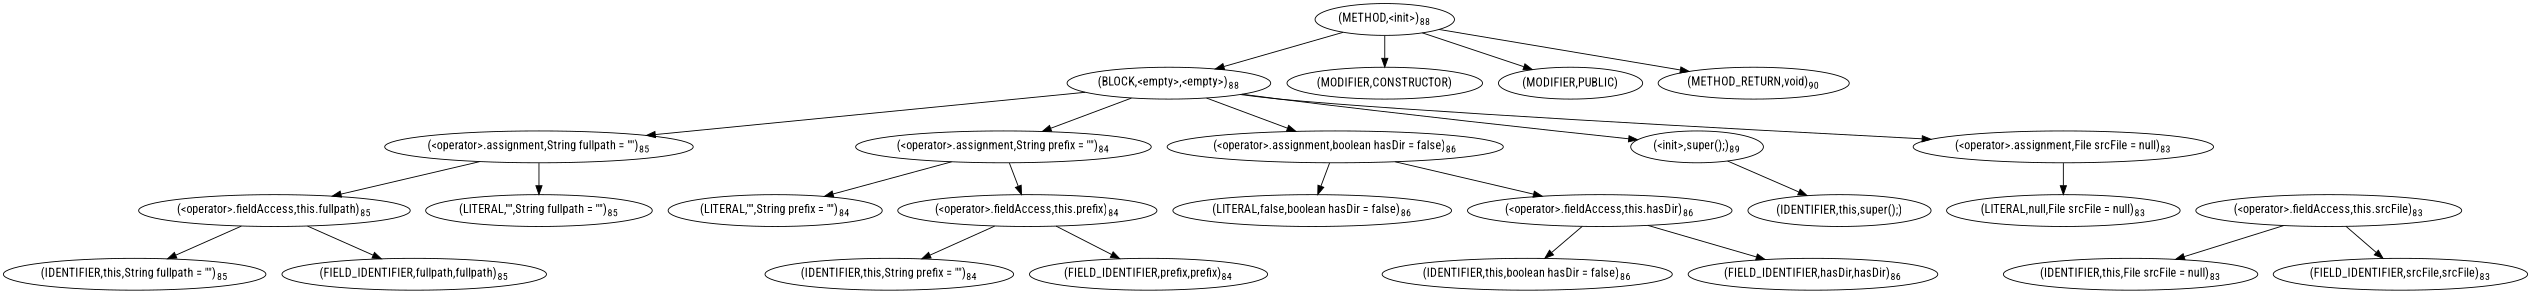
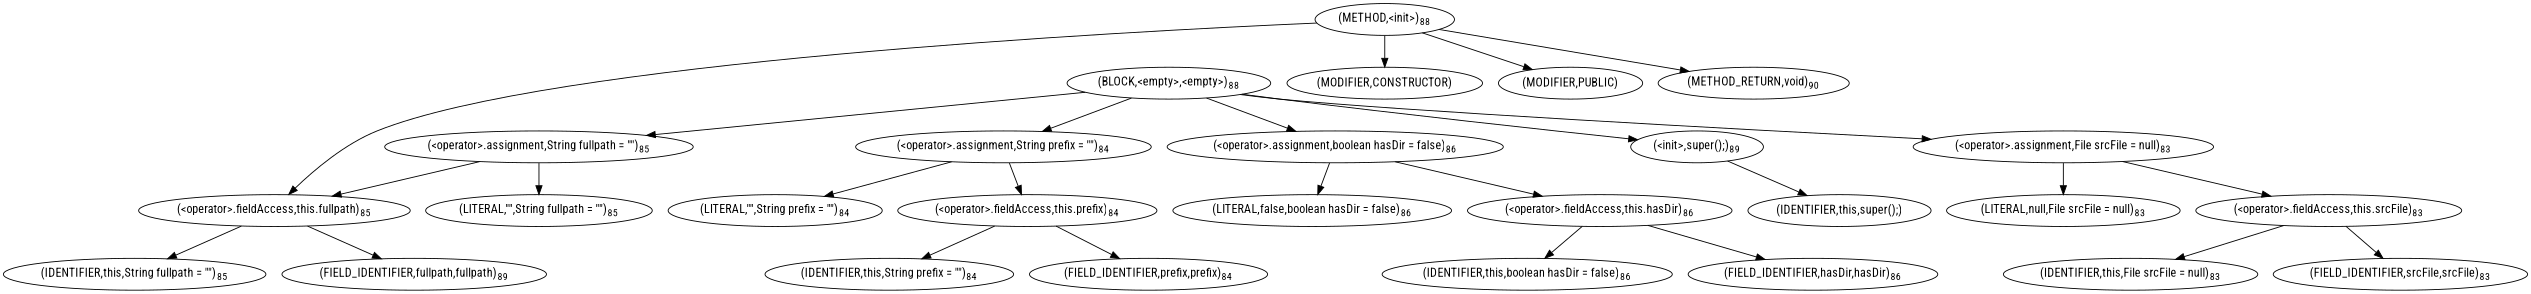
  digraph {
    fontname="Roboto Condensed"
    node [fontname="Roboto Condensed"]
    edge [fontname="Roboto Condensed"]
    n1 [label=<(METHOD,&lt;init&gt;)<SUB>88</SUB>>]
    n2 [label=<(BLOCK,&lt;empty&gt;,&lt;empty&gt;)<SUB>88</SUB>>]
    n3 [label=<(MODIFIER,CONSTRUCTOR)>]
    n4 [label=<(MODIFIER,PUBLIC)>]
    n5 [label=<(METHOD_RETURN,void)<SUB>90</SUB>>]
    n6 [label=<(&lt;operator&gt;.assignment,File srcFile = null)<SUB>83</SUB>>]
    n7 [label=<(&lt;operator&gt;.assignment,String prefix = &quot;&quot;)<SUB>84</SUB>>]
    n8 [label=<(&lt;operator&gt;.assignment,String fullpath = &quot;&quot;)<SUB>85</SUB>>]
    n9 [label=<(&lt;operator&gt;.assignment,boolean hasDir = false)<SUB>86</SUB>>]
    n10 [label=<(&lt;init&gt;,super();)<SUB>89</SUB>>]
    n11 [label=<(&lt;operator&gt;.fieldAccess,this.srcFile)<SUB>83</SUB>>]
    n12 [label=<(LITERAL,null,File srcFile = null)<SUB>83</SUB>>]
    n13 [label=<(&lt;operator&gt;.fieldAccess,this.prefix)<SUB>84</SUB>>]
    n14 [label=<(LITERAL,&quot;&quot;,String prefix = &quot;&quot;)<SUB>84</SUB>>]
    n15 [label=<(&lt;operator&gt;.fieldAccess,this.fullpath)<SUB>85</SUB>>]
    n16 [label=<(LITERAL,&quot;&quot;,String fullpath = &quot;&quot;)<SUB>85</SUB>>]
    n17 [label=<(&lt;operator&gt;.fieldAccess,this.hasDir)<SUB>86</SUB>>]
    n18 [label=<(LITERAL,false,boolean hasDir = false)<SUB>86</SUB>>]
    n19 [label=<(IDENTIFIER,this,super();)>]
    n20 [label=<(IDENTIFIER,this,File srcFile = null)<SUB>83</SUB>>]
    n21 [label=<(FIELD_IDENTIFIER,srcFile,srcFile)<SUB>83</SUB>>]
    n22 [label=<(IDENTIFIER,this,String prefix = &quot;&quot;)<SUB>84</SUB>>]
    n23 [label=<(FIELD_IDENTIFIER,prefix,prefix)<SUB>84</SUB>>]
    n24 [label=<(IDENTIFIER,this,String fullpath = &quot;&quot;)<SUB>85</SUB>>]
-   n25 [label=<(FIELD_IDENTIFIER,fullpath,fullpath)<SUB>85</SUB>>]
+   n25 [label=<(FIELD_IDENTIFIER,fullpath,fullpath)<SUB>89</SUB>>]
    n26 [label=<(IDENTIFIER,this,boolean hasDir = false)<SUB>86</SUB>>]
    n27 [label=<(FIELD_IDENTIFIER,hasDir,hasDir)<SUB>86</SUB>>]
-   n1 -> n2
+   n1 -> n15
    n1 -> n3
    n1 -> n4
    n1 -> n5
    n2 -> n6
    n2 -> n7
    n2 -> n8
    n2 -> n9
    n2 -> n10
+   n6 -> n11
    n6 -> n12
    n7 -> n13
    n7 -> n14
    n8 -> n15
    n8 -> n16
    n9 -> n17
    n9 -> n18
    n10 -> n19
    n11 -> n20
    n11 -> n21
    n13 -> n22
    n13 -> n23
    n15 -> n24
    n15 -> n25
    n17 -> n26
    n17 -> n27
  }
